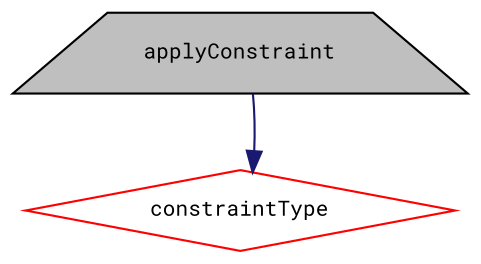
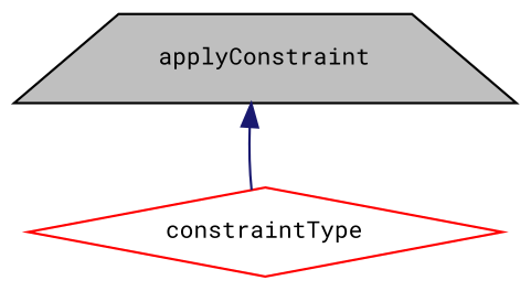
  digraph {
    rankdir=TB
    fontname="Roboto Mono"
    node [fontname="Roboto Mono" fontsize=10]
    n1 [color=black fillcolor=grey75 fontcolor=black height=0.2 label=applyConstraint shape=trapezium style=filled width=0.4]
    n2 [color=red height=0.2 label=constraintType shape=diamond width=0.4]
-   n2 -> n1 [color=midnightblue dir=back fontname="Roboto Mono" fontsize=10 labelfontname=FreeSans labelfontsize=10 style=solid]
+   n1 -> n2 [color=midnightblue dir=back fontname="Roboto Mono" fontsize=10 labelfontname=FreeSans labelfontsize=10 style=solid]
  }
